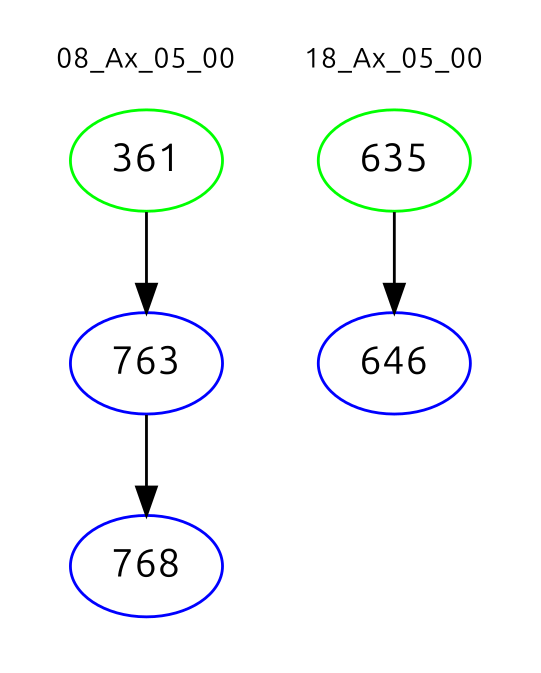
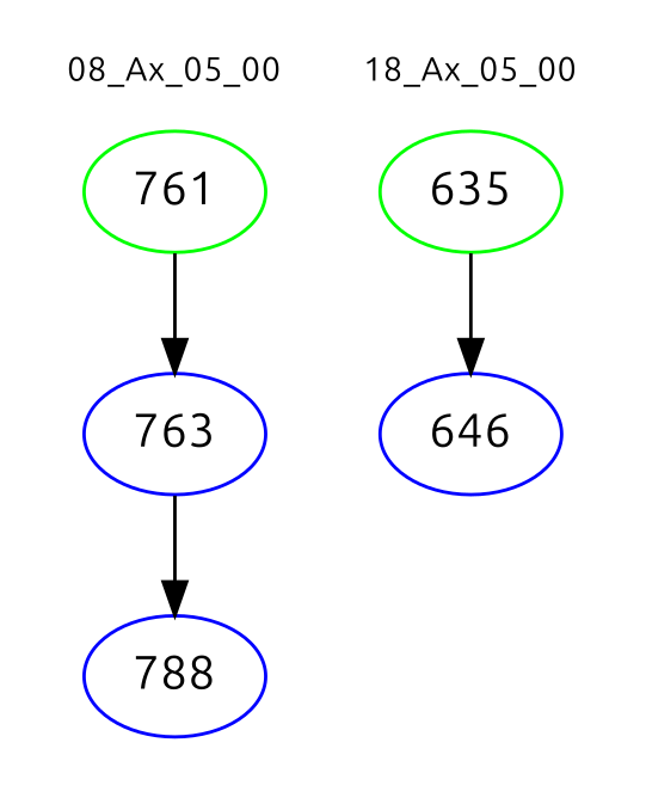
  digraph {
    fontname=Ubuntu
    node [color=blue fontname=Ubuntu]
    edge [color=black fontname=Ubuntu]
-   n1 [color=green label=361]
-   n2 [label=768]
+   n1 [color=green label=761]
+   n2 [label=788]
    n3 [label=763]
    n4 [color=green label=635]
    n5 [label=646]
    subgraph cluster_1 {
      color=white
      fontsize=10
      label="08_Ax_05_00"
      n1
      n2
      n3
    }
    subgraph cluster_2 {
      color=white
      fontsize=10
      label="18_Ax_05_00"
      n4
      n5
    }
    n1 -> n3
    n3 -> n2
    n4 -> n5
  }
